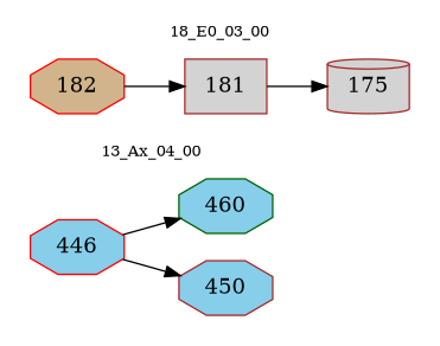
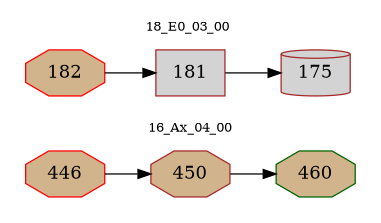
  digraph {
    rankdir=LR
    node [color=brown fillcolor=tan shape=octagon style=filled]
    edge [color=black style=solid]
-   n1 [color=red fillcolor=skyblue label=446]
-   n2 [fillcolor=skyblue label=450]
-   n3 [color=darkgreen fillcolor=skyblue label=460]
+   n1 [color=red label=446]
+   n2 [label=450]
+   n3 [color=darkgreen label=460]
    n4 [fillcolor=lightgrey label=181 shape=box]
    n5 [fillcolor=lightgrey label=175 shape=cylinder]
    n6 [color=red label=182]
    subgraph cluster_1 {
      color=white
      fontsize=10
-     label="13_Ax_04_00"
+     label="16_Ax_04_00"
      n1
      n2
      n3
    }
    subgraph cluster_2 {
      color=white
      fontsize=10
      label="18_E0_03_00"
      n4
      n5
      n6
    }
    n1 -> n2
-   n1 -> n3
+   n2 -> n3
    n4 -> n5
    n6 -> n4
  }
